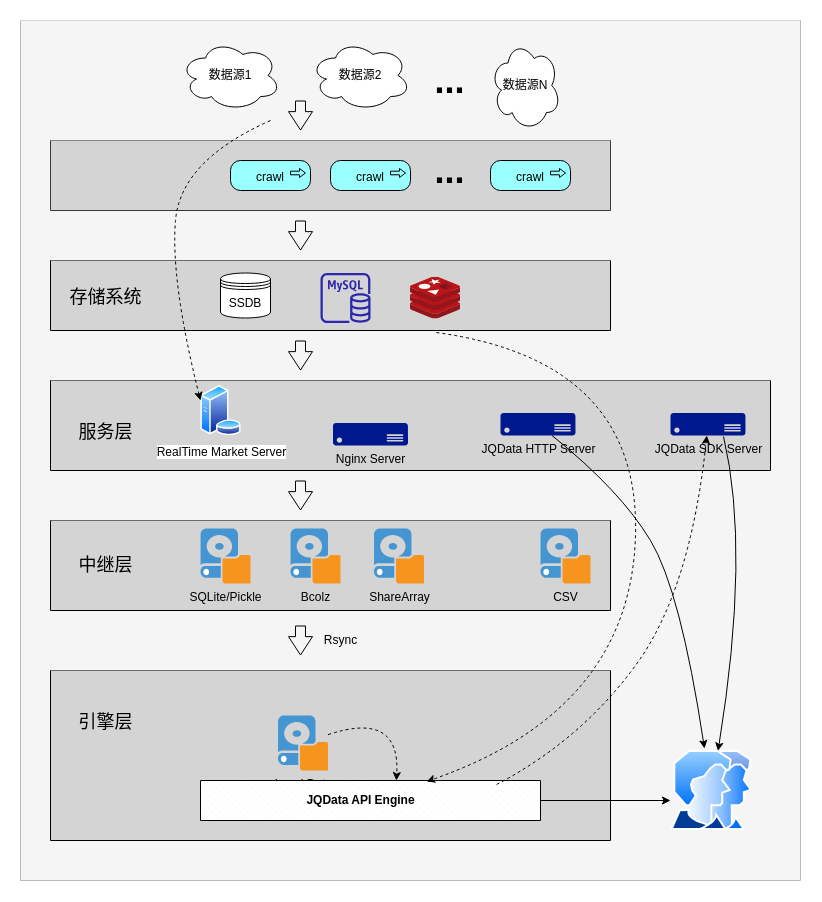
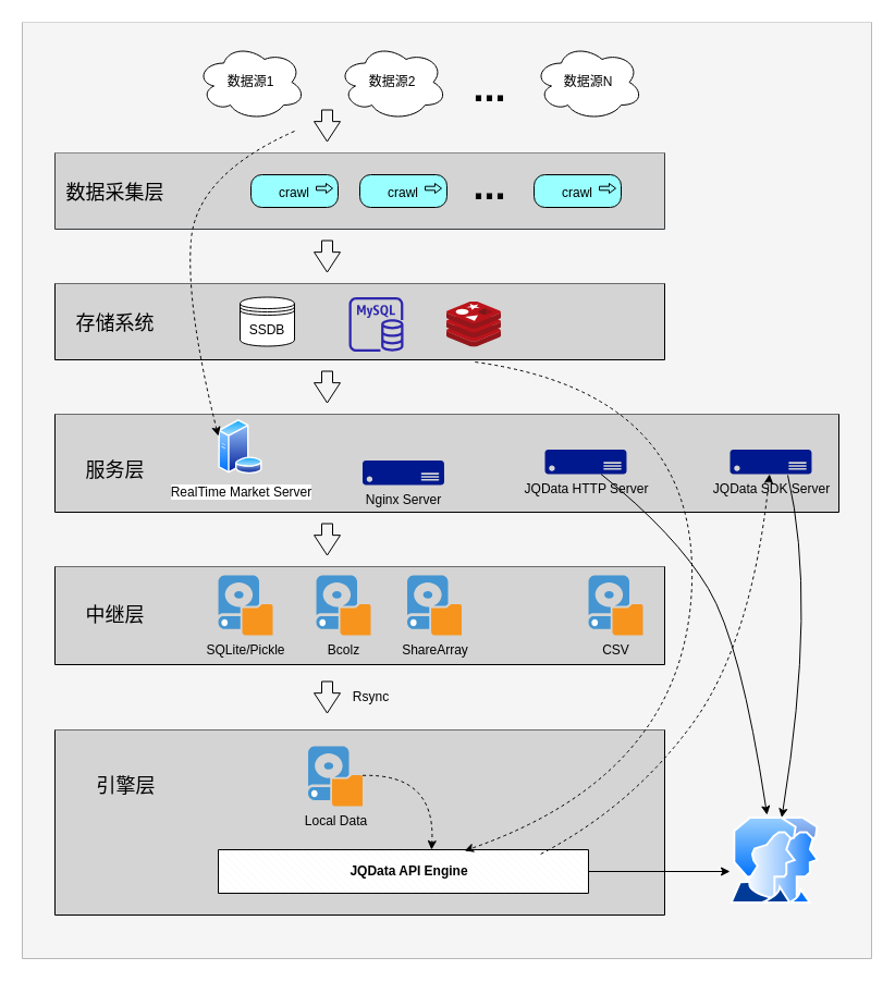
  <mxCell id="0" />
  <mxCell id="1" parent="0" />
  <mxCell id="2" value="" style="swimlane;startSize=0;rounded=0;shadow=0;fillStyle=auto;strokeColor=#B8B8B8;fontSize=12;fillColor=#2B2B2B;gradientColor=#9E9E9E;swimlaneFillColor=#F5F5F5;" vertex="1" parent="1"><mxGeometry x="20" y="20" width="780" height="860" as="geometry" /></mxCell>
  <mxCell id="3" value="" style="swimlane;startSize=0;fillColor=#2B2B2B;fillStyle=auto;shadow=0;rounded=0;swimlaneFillColor=#D4D4D4;strokeColor=#36393d;" vertex="1" parent="1"><mxGeometry x="50" y="140" width="560" height="70" as="geometry" /></mxCell>
+ <mxCell id="4" value="&lt;font style=&quot;font-size: 18px;&quot;&gt;数据采集层&lt;/font&gt;" style="text;html=1;align=center;verticalAlign=middle;resizable=0;points=[];autosize=1;strokeColor=none;fillColor=none;fontSize=36;" vertex="1" parent="3"><mxGeometry width="110" height="60" as="geometry" /></mxCell>
  <mxCell id="5" value="&lt;font style=&quot;font-size: 12px;&quot;&gt;crawl&lt;/font&gt;" style="html=1;outlineConnect=0;whiteSpace=wrap;fillColor=#99ffff;shape=mxgraph.archimate3.application;appType=proc;archiType=rounded;fontSize=18;" vertex="1" parent="3"><mxGeometry x="180" y="20" width="80" height="30" as="geometry" /></mxCell>
  <mxCell id="6" value="&lt;font style=&quot;font-size: 12px;&quot;&gt;crawl&lt;/font&gt;" style="html=1;outlineConnect=0;whiteSpace=wrap;fillColor=#99ffff;shape=mxgraph.archimate3.application;appType=proc;archiType=rounded;fontSize=18;" vertex="1" parent="3"><mxGeometry x="280" y="20" width="80" height="30" as="geometry" /></mxCell>
  <mxCell id="7" value="&lt;font style=&quot;font-size: 12px;&quot;&gt;crawl&lt;/font&gt;" style="html=1;outlineConnect=0;whiteSpace=wrap;fillColor=#99ffff;shape=mxgraph.archimate3.application;appType=proc;archiType=rounded;fontSize=18;" vertex="1" parent="3"><mxGeometry x="440" y="20" width="80" height="30" as="geometry" /></mxCell>
  <mxCell id="8" value="&lt;font style=&quot;font-size: 36px;&quot;&gt;&lt;b style=&quot;&quot;&gt;...&lt;/b&gt;&lt;/font&gt;" style="text;html=1;align=center;verticalAlign=middle;resizable=0;points=[];autosize=1;strokeColor=none;fillColor=none;" vertex="1" parent="3"><mxGeometry x="373.5" width="50" height="60" as="geometry" /></mxCell>
  <mxCell id="9" value="" style="swimlane;startSize=0;swimlaneFillColor=#D4D4D4;gradientColor=default;" vertex="1" parent="1"><mxGeometry x="50" y="380" width="720" height="90" as="geometry" /></mxCell>
  <mxCell id="10" value="&lt;span style=&quot;font-size: 18px;&quot;&gt;服务层&lt;/span&gt;" style="text;html=1;align=center;verticalAlign=middle;resizable=0;points=[];autosize=1;strokeColor=none;fillColor=none;fontSize=36;" vertex="1" parent="9"><mxGeometry x="15" y="15" width="80" height="60" as="geometry" /></mxCell>
  <mxCell id="11" value="RealTime Market Server" style="aspect=fixed;perimeter=ellipsePerimeter;html=1;align=center;shadow=0;dashed=0;spacingTop=3;image;image=img/lib/active_directory/database_server.svg;fontSize=12;" vertex="1" parent="9"><mxGeometry x="150" y="5" width="41" height="50" as="geometry" /></mxCell>
  <mxCell id="12" value="Nginx Server" style="sketch=0;aspect=fixed;pointerEvents=1;shadow=0;dashed=0;html=1;strokeColor=none;labelPosition=center;verticalLabelPosition=bottom;verticalAlign=top;align=center;fillColor=#00188D;shape=mxgraph.azure.server;fontSize=12;" vertex="1" parent="9"><mxGeometry x="282.5" y="42.5" width="75" height="22.5" as="geometry" /></mxCell>
  <mxCell id="13" value="JQData HTTP Server" style="sketch=0;aspect=fixed;pointerEvents=1;shadow=0;dashed=0;html=1;strokeColor=none;labelPosition=center;verticalLabelPosition=bottom;verticalAlign=top;align=center;fillColor=#00188D;shape=mxgraph.azure.server;fontSize=12;" vertex="1" parent="9"><mxGeometry x="450" y="32.5" width="75" height="22.5" as="geometry" /></mxCell>
  <mxCell id="14" value="JQData SDK&amp;nbsp;Server" style="sketch=0;aspect=fixed;pointerEvents=1;shadow=0;dashed=0;html=1;strokeColor=none;labelPosition=center;verticalLabelPosition=bottom;verticalAlign=top;align=center;fillColor=#00188D;shape=mxgraph.azure.server;fontSize=12;" vertex="1" parent="9"><mxGeometry x="620" y="32.5" width="75" height="22.5" as="geometry" /></mxCell>
  <mxCell id="15" value="" style="swimlane;startSize=0;gradientColor=default;swimlaneFillColor=#D4D4D4;" vertex="1" parent="1"><mxGeometry x="50" y="520" width="560" height="90" as="geometry" /></mxCell>
  <mxCell id="16" value="&lt;span style=&quot;font-size: 18px;&quot;&gt;中继层&lt;/span&gt;" style="text;html=1;align=center;verticalAlign=middle;resizable=0;points=[];autosize=1;strokeColor=none;fillColor=none;fontSize=36;" vertex="1" parent="15"><mxGeometry x="15" y="7.9" width="80" height="60" as="geometry" /></mxCell>
  <mxCell id="17" value="SQLite/Pickle" style="shadow=0;dashed=0;html=1;strokeColor=none;fillColor=#4495D1;labelPosition=center;verticalLabelPosition=bottom;verticalAlign=top;align=center;outlineConnect=0;shape=mxgraph.veeam.local_disk;fontSize=12;" vertex="1" parent="15"><mxGeometry x="150" y="7.9" width="50" height="55" as="geometry" /></mxCell>
  <mxCell id="18" value="Bcolz" style="shadow=0;dashed=0;html=1;strokeColor=none;fillColor=#4495D1;labelPosition=center;verticalLabelPosition=bottom;verticalAlign=top;align=center;outlineConnect=0;shape=mxgraph.veeam.local_disk;fontSize=12;" vertex="1" parent="15"><mxGeometry x="240" y="7.9" width="50" height="55" as="geometry" /></mxCell>
  <mxCell id="19" value="ShareArray" style="shadow=0;dashed=0;html=1;strokeColor=none;fillColor=#4495D1;labelPosition=center;verticalLabelPosition=bottom;verticalAlign=top;align=center;outlineConnect=0;shape=mxgraph.veeam.local_disk;fontSize=12;" vertex="1" parent="15"><mxGeometry x="323.5" y="7.9" width="50" height="55" as="geometry" /></mxCell>
  <mxCell id="20" value="CSV" style="shadow=0;dashed=0;html=1;strokeColor=none;fillColor=#4495D1;labelPosition=center;verticalLabelPosition=bottom;verticalAlign=top;align=center;outlineConnect=0;shape=mxgraph.veeam.local_disk;fontSize=12;" vertex="1" parent="15"><mxGeometry x="490" y="7.9" width="50" height="55" as="geometry" /></mxCell>
  <mxCell id="21" value="" style="swimlane;startSize=0;gradientColor=default;swimlaneFillColor=#D4D4D4;" vertex="1" parent="1"><mxGeometry x="50" y="670" width="560" height="170" as="geometry" /></mxCell>
- <mxCell id="22" value="&lt;span style=&quot;font-size: 18px;&quot;&gt;引擎层&lt;/span&gt;" style="text;html=1;align=center;verticalAlign=middle;resizable=0;points=[];autosize=1;strokeColor=none;fillColor=none;fontSize=36;" vertex="1" parent="21"><mxGeometry x="15" y="15" width="80" height="60" as="geometry" /></mxCell>
- <mxCell id="23" value="Local Data" style="shadow=0;dashed=0;html=1;strokeColor=none;fillColor=#4495D1;labelPosition=center;verticalLabelPosition=bottom;verticalAlign=top;align=center;outlineConnect=0;shape=mxgraph.veeam.local_disk;fontSize=12;" vertex="1" parent="21"><mxGeometry x="227.5" y="45" width="50" height="55" as="geometry" /></mxCell>
+ <mxCell id="22" value="&lt;span style=&quot;font-size: 18px;&quot;&gt;引擎层&lt;/span&gt;" style="text;html=1;align=center;verticalAlign=middle;resizable=0;points=[];autosize=1;strokeColor=none;fillColor=none;fontSize=36;" vertex="1" parent="21"><mxGeometry x="25" y="15" width="80" height="60" as="geometry" /></mxCell>
+ <mxCell id="23" value="Local Data" style="shadow=0;dashed=0;html=1;strokeColor=none;fillColor=#4495D1;labelPosition=center;verticalLabelPosition=bottom;verticalAlign=top;align=center;outlineConnect=0;shape=mxgraph.veeam.local_disk;fontSize=12;" vertex="1" parent="21"><mxGeometry x="232.5" y="15" width="50" height="55" as="geometry" /></mxCell>
  <mxCell id="24" value="" style="verticalLabelPosition=bottom;verticalAlign=top;html=1;shape=mxgraph.basic.patternFillRect;fillStyle=diagRev;step=5;fillStrokeWidth=0.2;fillStrokeColor=#dddddd;fontSize=12;" vertex="1" parent="21"><mxGeometry x="150" y="110" width="340" height="40" as="geometry" /></mxCell>
- <mxCell id="25" value="&lt;b&gt;JQData API Engine&lt;/b&gt;" style="text;html=1;strokeColor=none;fillColor=none;align=center;verticalAlign=middle;whiteSpace=wrap;rounded=0;fontSize=12;" vertex="1" parent="21"><mxGeometry x="247.5" y="115" width="125" height="30" as="geometry" /></mxCell>
+ <mxCell id="25" value="&lt;b&gt;JQData API Engine&lt;/b&gt;" style="text;html=1;strokeColor=none;fillColor=none;align=center;verticalAlign=middle;whiteSpace=wrap;rounded=0;fontSize=12;" vertex="1" parent="21"><mxGeometry x="262.5" y="115" width="125" height="30" as="geometry" /></mxCell>
  <mxCell id="26" value="" style="curved=1;endArrow=classic;html=1;rounded=0;dashed=1;fontSize=12;entryX=0.576;entryY=0;entryDx=0;entryDy=0;entryPerimeter=0;" edge="1" parent="21" source="23" target="24"><mxGeometry width="50" height="50" relative="1" as="geometry"><mxPoint x="350" y="90" as="sourcePoint" /><mxPoint x="400" y="40" as="targetPoint" /><Array as="points"><mxPoint x="350" y="40" /></Array></mxGeometry></mxCell>
  <mxCell id="27" value="数据源1" style="shape=cloud;whiteSpace=wrap;html=1;" vertex="1" parent="1"><mxGeometry x="180" width="100" height="70" as="geometry" y="40" /></mxCell>
  <mxCell id="28" value="数据源2" style="shape=cloud;whiteSpace=wrap;html=1;" vertex="1" parent="1"><mxGeometry x="310" width="100" height="70" as="geometry" y="40" /></mxCell>
- <mxCell id="29" value="数据源N" style="shape=cloud;whiteSpace=wrap;html=1;" vertex="1" parent="1"><mxGeometry x="490" y="40" width="70" height="90" as="geometry" /></mxCell>
+ <mxCell id="29" value="数据源N" style="shape=cloud;whiteSpace=wrap;html=1;" vertex="1" parent="1"><mxGeometry x="490" width="100" height="70" as="geometry" y="40" /></mxCell>
  <mxCell id="30" value="&lt;font style=&quot;font-size: 36px;&quot;&gt;&lt;b style=&quot;&quot;&gt;...&lt;/b&gt;&lt;/font&gt;" style="text;html=1;align=center;verticalAlign=middle;resizable=0;points=[];autosize=1;strokeColor=none;fillColor=none;" vertex="1" parent="1"><mxGeometry x="424" y="50" width="50" height="60" as="geometry" /></mxCell>
  <mxCell id="31" value="" style="shape=flexArrow;endArrow=classic;html=1;rounded=0;fontSize=12;endWidth=13;endSize=5.79;" edge="1" parent="1"><mxGeometry width="50" height="50" relative="1" as="geometry"><mxPoint x="300" y="100" as="sourcePoint" /><mxPoint x="300" y="130" as="targetPoint" /></mxGeometry></mxCell>
  <mxCell id="32" value="" style="swimlane;startSize=0;swimlaneFillColor=#D4D4D4;gradientColor=default;" vertex="1" parent="1"><mxGeometry x="50" y="260" width="560" height="70" as="geometry" /></mxCell>
  <mxCell id="33" value="&lt;font style=&quot;font-size: 18px;&quot;&gt;存储系统&lt;/font&gt;" style="text;html=1;align=center;verticalAlign=middle;resizable=0;points=[];autosize=1;strokeColor=none;fillColor=none;fontSize=36;" vertex="1" parent="32"><mxGeometry x="5" width="100" height="60" as="geometry" /></mxCell>
  <mxCell id="34" value="SSDB" style="shape=datastore;whiteSpace=wrap;html=1;fontSize=12;" vertex="1" parent="32"><mxGeometry x="170" y="12.5" width="50" height="45" as="geometry" /></mxCell>
  <mxCell id="35" value="" style="sketch=0;outlineConnect=0;fontColor=#232F3E;gradientColor=none;fillColor=#2E27AD;strokeColor=none;dashed=0;verticalLabelPosition=bottom;verticalAlign=top;align=center;html=1;fontSize=12;fontStyle=0;aspect=fixed;pointerEvents=1;shape=mxgraph.aws4.rds_mysql_instance;" vertex="1" parent="32"><mxGeometry x="270" y="12.5" width="50" height="50" as="geometry" /></mxCell>
  <mxCell id="36" value="" style="sketch=0;aspect=fixed;html=1;points=[];align=center;image;fontSize=12;image=img/lib/mscae/Cache_Redis_Product.svg;" vertex="1" parent="32"><mxGeometry x="360" y="16.5" width="50" height="42" as="geometry" /></mxCell>
  <mxCell id="37" value="" style="shape=image;html=1;verticalAlign=top;verticalLabelPosition=bottom;labelBackgroundColor=#ffffff;imageAspect=0;aspect=fixed;image=https://cdn2.iconfinder.com/data/icons/kids/128x128/devices/nfs_unmount.png;fontSize=12;" vertex="1" parent="32"><mxGeometry x="450" y="12.5" width="50" height="50" as="geometry" /></mxCell>
  <mxCell id="38" value="" style="shape=flexArrow;endArrow=classic;html=1;rounded=0;fontSize=12;endWidth=13;endSize=5.79;" edge="1" parent="1"><mxGeometry width="50" height="50" relative="1" as="geometry"><mxPoint x="300" y="220" as="sourcePoint" /><mxPoint x="300" y="250" as="targetPoint" /></mxGeometry></mxCell>
  <mxCell id="39" value="" style="curved=1;endArrow=classic;html=1;rounded=0;fontSize=12;dashed=1;" edge="1" parent="1"><mxGeometry width="50" height="50" relative="1" as="geometry"><mxPoint x="270" y="120" as="sourcePoint" /><mxPoint x="200" y="400" as="targetPoint" /><Array as="points"><mxPoint x="180" y="160" /><mxPoint x="170" y="280" /></Array></mxGeometry></mxCell>
  <mxCell id="40" value="" style="shape=flexArrow;endArrow=classic;html=1;rounded=0;fontSize=12;endWidth=13;endSize=5.79;" edge="1" parent="1"><mxGeometry width="50" height="50" relative="1" as="geometry"><mxPoint x="300" y="340" as="sourcePoint" /><mxPoint x="300" y="370" as="targetPoint" /></mxGeometry></mxCell>
  <mxCell id="41" value="" style="shape=flexArrow;endArrow=classic;html=1;rounded=0;fontSize=12;endWidth=13;endSize=5.79;" edge="1" parent="1"><mxGeometry width="50" height="50" relative="1" as="geometry"><mxPoint x="300" y="480" as="sourcePoint" /><mxPoint x="300" y="510" as="targetPoint" /></mxGeometry></mxCell>
  <mxCell id="42" value="" style="shape=flexArrow;endArrow=classic;html=1;rounded=0;fontSize=12;endWidth=13;endSize=5.79;" edge="1" parent="1"><mxGeometry width="50" height="50" relative="1" as="geometry"><mxPoint x="300" y="625" as="sourcePoint" /><mxPoint x="300" y="655" as="targetPoint" /></mxGeometry></mxCell>
  <mxCell id="43" value="Rsync" style="text;html=1;align=center;verticalAlign=middle;resizable=0;points=[];autosize=1;strokeColor=none;fillColor=none;fontSize=12;" vertex="1" parent="1"><mxGeometry x="310" y="625" width="60" height="30" as="geometry" /></mxCell>
  <mxCell id="44" value="" style="curved=1;endArrow=classic;html=1;rounded=0;dashed=1;fontSize=12;exitX=0.689;exitY=1.029;exitDx=0;exitDy=0;exitPerimeter=0;entryX=0.665;entryY=0.025;entryDx=0;entryDy=0;entryPerimeter=0;" edge="1" parent="1" source="32" target="24"><mxGeometry width="50" height="50" relative="1" as="geometry"><mxPoint x="680" y="650" as="sourcePoint" /><mxPoint x="730" y="600" as="targetPoint" /><Array as="points"><mxPoint x="640" y="360" /><mxPoint x="630" y="710" /></Array></mxGeometry></mxCell>
  <mxCell id="45" value="" style="aspect=fixed;perimeter=ellipsePerimeter;html=1;align=center;shadow=0;dashed=0;spacingTop=3;image;image=img/lib/active_directory/user_accounts.svg;fontSize=12;" vertex="1" parent="1"><mxGeometry x="670" y="750" width="82.47" height="80" as="geometry" /></mxCell>
  <mxCell id="46" value="" style="curved=1;endArrow=classic;html=1;rounded=0;dashed=1;fontSize=12;exitX=0.871;exitY=0.1;exitDx=0;exitDy=0;exitPerimeter=0;" edge="1" parent="1" source="24" target="14"><mxGeometry width="50" height="50" relative="1" as="geometry"><mxPoint x="690" y="640" as="sourcePoint" /><mxPoint x="740" y="590" as="targetPoint" /><Array as="points"><mxPoint x="580" y="740" /><mxPoint x="690" y="590" /></Array></mxGeometry></mxCell>
  <mxCell id="47" value="" style="endArrow=classic;html=1;rounded=0;fontSize=12;exitX=1;exitY=0.5;exitDx=0;exitDy=0;exitPerimeter=0;" edge="1" parent="1" source="24"><mxGeometry width="50" height="50" relative="1" as="geometry"><mxPoint x="530" y="840" as="sourcePoint" /><mxPoint x="670" y="800" as="targetPoint" /></mxGeometry></mxCell>
  <mxCell id="48" value="" style="curved=1;endArrow=classic;html=1;rounded=0;fontSize=12;entryX=0.412;entryY=-0.025;entryDx=0;entryDy=0;entryPerimeter=0;" edge="1" parent="1" source="13" target="45"><mxGeometry width="50" height="50" relative="1" as="geometry"><mxPoint x="780" y="590" as="sourcePoint" /><mxPoint x="730" y="640" as="targetPoint" /><Array as="points"><mxPoint x="620" y="490" /><mxPoint x="680" y="590" /></Array></mxGeometry></mxCell>
  <mxCell id="49" value="" style="curved=1;endArrow=classic;html=1;rounded=0;fontSize=12;exitX=0.707;exitY=1.044;exitDx=0;exitDy=0;exitPerimeter=0;" edge="1" parent="1" source="14" target="45"><mxGeometry width="50" height="50" relative="1" as="geometry"><mxPoint x="790" y="610" as="sourcePoint" /><mxPoint x="840" y="560" as="targetPoint" /><Array as="points"><mxPoint x="750" y="550" /></Array></mxGeometry></mxCell>
